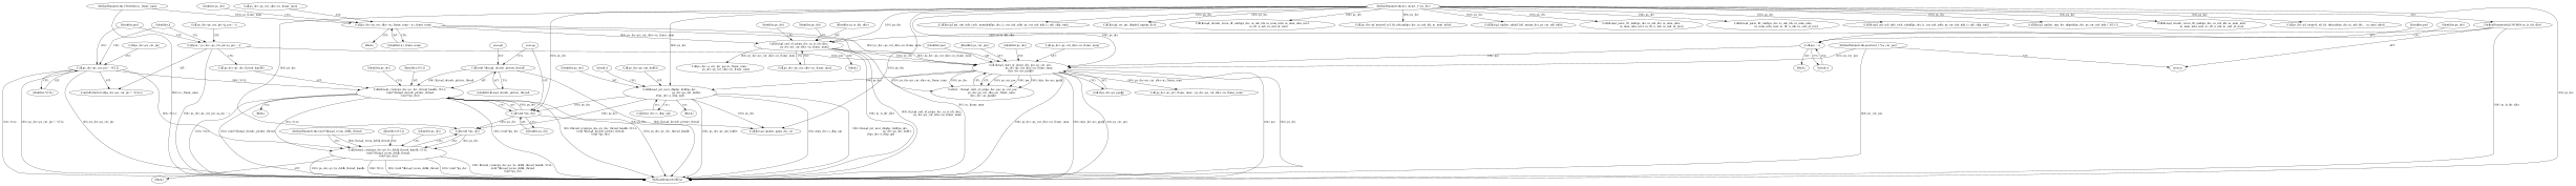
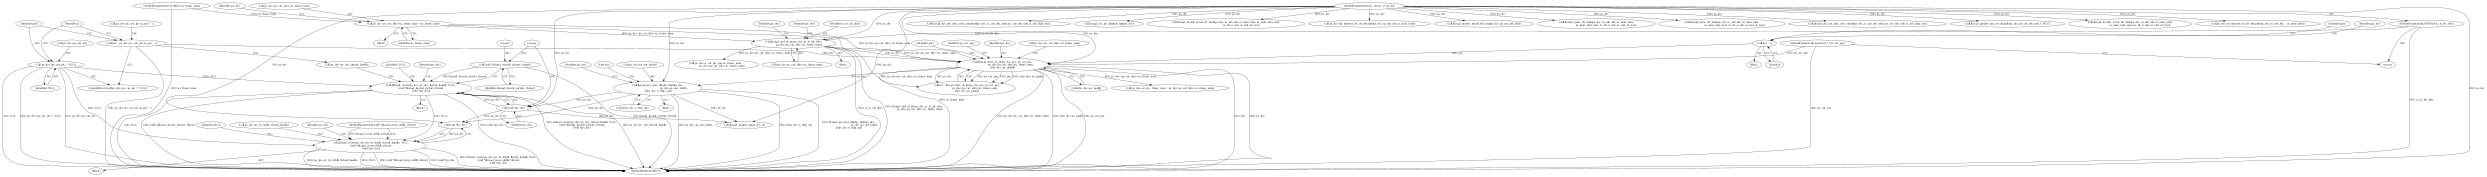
  digraph {
    fontname="Playfair Display"
    node [fontname="Playfair Display"]
    edge [fontname="Playfair Display"]
    n1 [label="(Call,ithread_create(ps_dec->pv_dec_thread_handle, NULL,\n (void *)ih264d_decode_picture_thread,\n (void *)ps_dec))"]
    n2 [label="(Call,(void *)ps_dec)"]
    n3 [label="(Call,ithread_create(ps_dec->pv_bs_deblk_thread_handle, NULL,\n (void *)ih264d_recon_deblk_thread,\n (void *)ps_dec))"]
    n4 [label="(Block,)"]
    n5 [label="(MethodReturn,WORD32)"]
    n6 [label="(Call,ih264d_update_qp(ps_dec, 0))"]
    n7 [label="(Call,(void *)ps_dec)"]
    n8 [label="(Identifier,ps_dec)"]
    n9 [label="(Block,)"]
    n10 [label="(Call,ps_dec->ps_cur_pic != NULL)"]
    n11 [label="(Identifier,NULL)"]
    n12 [label="(ControlStructure,if(ps_dec->ps_cur_pic != NULL))"]
    n13 [label="(Call,(void *)ih264d_decode_picture_thread)"]
    n14 [label="(Identifier,ih264d_decode_picture_thread)"]
    n15 [label="(Call,ih264d_get_next_display_field(ps_dec,\n                                              ps_dec->ps_out_buffer,\n &(ps_dec->s_disp_op)))"]
    n16 [label="(Call,&(ps_dec->s_disp_op))"]
    n17 [label="(Block,)"]
    n18 [label="(Call,ih264d_start_of_pic(ps_dec, poc, ps_cur_poc,\n                        ps_dec->ps_cur_slice->u2_frame_num,\n &ps_dec->ps_pps[j]))"]
    n19 [label="(Call,&ps_dec->ps_pps[j])"]
    n20 [label="(Call,ps_dec->u2_prv_frame_num = ps_dec->ps_cur_slice->u2_frame_num)"]
    n21 [label="(Call,ret = ih264d_start_of_pic(ps_dec, poc, ps_cur_poc,\n                        ps_dec->ps_cur_slice->u2_frame_num,\n &ps_dec->ps_pps[j]))"]
    n22 [label="(Call,ih264d_end_of_pic(ps_dec, u1_is_idr_slice,\n                ps_dec->ps_cur_slice->u2_frame_num))"]
    n23 [label="(Call,ps_dec->s_cur_pic_poc.u2_frame_num =\n                ps_dec->ps_cur_slice->u2_frame_num)"]
    n24 [label="(Call,ps_dec->ps_cur_slice->u2_frame_num)"]
    n25 [label="(Block,)"]
    n26 [label="(MethodParameterIn,dec_struct_t * ps_dec)"]
    n27 [label="(Call,ih264d_get_mb_info_cavlc_nonmbaff(ps_dec, i2_cur_mb_addr, ps_cur_mb_info, i2_mb_skip_run))"]
    n28 [label="(Call,ih264d_err_pic_dispbuf_mgr(ps_dec))"]
    n29 [label="(Call,ih264d_decode_recon_tfr_nmb(ps_dec, u1_mb_idx, u1_num_mbs, u1_num_mbs_next,\n                                            u1_tfr_n_mb, u1_end_of_row))"]
    n30 [label="(Call,ps_dec->pf_mvpred_ref_tfr_nby2mb(ps_dec, u1_mb_idx, u1_num_mbs))"]
    n31 [label="(Call,ih264d_update_mbaff_left_nnz(ps_dec, ps_cur_mb_info))"]
    n32 [label="(Call,ih264d_parse_tfr_nmb(ps_dec, u1_mb_idx, u1_num_mbs,\n                            u1_num_mbs_next, u1_tfr_n_mb, u1_end_of_row))"]
    n33 [label="(Call,ih264d_parse_tfr_nmb(ps_dec, u1_mb_idx, u1_num_mbs,\n                                     u1_num_mbs_next, u1_tfr_n_mb, u1_end_of_row))"]
    n34 [label="(Call,ih264d_get_mb_info_cavlc_mbaff(ps_dec, i2_cur_mb_addr, ps_cur_mb_info, i2_mb_skip_run))"]
    n35 [label="(Call,ih264d_update_nnz_for_skipmb(ps_dec, ps_cur_mb_info, CAVLC))"]
    n36 [label="(Call,ih264d_decode_recon_tfr_nmb(ps_dec, u1_mb_idx, u1_num_mbs,\n                            u1_num_mbs_next, u1_tfr_n_mb, u1_end_of_row))"]
    n37 [label="(Call,ps_dec->pf_mvpred_ref_tfr_nby2mb(ps_dec, u1_mb_idx,    u1_num_mbs))"]
    n38 [label="(MethodParameterIn,UWORD8 u1_is_idr_slice)"]
    1000129
    n40 [label="(Call,ps_dec->ps_cur_slice->u2_frame_num = u2_frame_num)"]
    n41 [label="(Block,)"]
    n42 [label="(Identifier,u2_frame_num)"]
    n43 [label="(MethodParameterIn,UWORD16 u2_frame_num)"]
    n44 [label="(Call,poc = ps_dec->ps_cur_pic->i4_poc + 2)"]
    n45 [label="(Call,ps_dec->pv_dec_thread_handle)"]
    n46 [label="(Call,ps_dec->ps_cur_pic->i4_poc + 2)"]
    n47 [label="(Call,poc = 0)"]
    n48 [label="(Block,)"]
    n49 [label="(Literal,0)"]
    n50 [label="(MethodParameterIn,pocstruct_t *ps_cur_poc)"]
    n51 [label="(Identifier,NULL)"]
    n52 [label="(Identifier,poc)"]
    n53 [label="(MethodParameterIn,(void *)ih264d_recon_deblk_thread)"]
    n54 [label="(Call,ps_dec->ps_out_buffer)"]
    n55 [label="(Identifier,ps_dec)"]
    n56 [label="(Identifier,ps_cur_poc)"]
    n57 [label="(Identifier,poc)"]
    n58 [label="(Identifier,ps_dec)"]
    n59 [label="(Call,ps_dec->ps_cur_slice->u2_frame_num)"]
    n60 [label="(Call,ps_dec->ps_cur_pic)"]
    n61 [label="(Identifier,NULL)"]
    n62 [label="(Identifier,poc)"]
    n63 [label="(Identifier,j)"]
+   n64 [label="(Call,ps_dec->pv_bs_deblk_thread_handle)"]
    n65 [label="(Identifier,ps_dec)"]
    n66 [label="(Literal,0)"]
    n67 [label="(Identifier,ps_dec)"]
    n68 [label="(Identifier,ps_dec)"]
    n69 [label="(Identifier,ps_dec)"]
    n70 [label="(Call,ps_dec->ps_cur_slice->u2_frame_num)"]
    n71 [label="(Identifier,ps_dec)"]
    n72 [label="(Identifier,ps_dec)"]
    n73 [label="(Identifier,u1_is_idr_slice)"]
    1000438
    1000441
    n1 -> n2 [label="CFG: "]
    n1 -> n3 [label="DDG: NULL"]
    n1 -> n4 [label="AST: "]
    n1 -> n5 [label="DDG: NULL"]
    n1 -> n5 [label="DDG: (void *)ih264d_decode_picture_thread"]
    n1 -> n5 [label="DDG: (void *)ps_dec"]
    n1 -> n5 [label="DDG: ithread_create(ps_dec->pv_dec_thread_handle, NULL,\n (void *)ih264d_decode_picture_thread,\n (void *)ps_dec)"]
    n1 -> n5 [label="DDG: ps_dec->pv_dec_thread_handle"]
    n2 -> n1 [label="AST: "]
    n2 -> n1 [label="DDG: ps_dec"]
    n2 -> n6 [label="DDG: ps_dec"]
    n2 -> n7 [label="DDG: ps_dec"]
    n2 -> n8 [label="CFG: "]
    n3 -> n5 [label="DDG: ithread_create(ps_dec->pv_bs_deblk_thread_handle, NULL,\n (void *)ih264d_recon_deblk_thread,\n (void *)ps_dec)"]
    n3 -> n5 [label="DDG: ps_dec->pv_bs_deblk_thread_handle"]
    n3 -> n5 [label="DDG: NULL"]
    n3 -> n5 [label="DDG: (void *)ih264d_recon_deblk_thread"]
    n3 -> n5 [label="DDG: (void *)ps_dec"]
    n3 -> n7 [label="CFG: "]
    n3 -> n9 [label="AST: "]
    n7 -> n3 [label="AST: "]
    n7 -> n3 [label="DDG: ps_dec"]
    n8 -> n2 [label="AST: "]
    n10 -> n1 [label="DDG: NULL"]
    n10 -> n3 [label="DDG: NULL"]
    n10 -> n5 [label="DDG: ps_dec->ps_cur_pic"]
    n10 -> n5 [label="DDG: NULL"]
    n10 -> n5 [label="DDG: ps_dec->ps_cur_pic != NULL"]
    n10 -> n11 [label="CFG: "]
    n10 -> n12 [label="AST: "]
    n11 -> n10 [label="AST: "]
    n13 -> n1 [label="AST: "]
    n13 -> n1 [label="DDG: ih264d_decode_picture_thread"]
    n13 -> n5 [label="DDG: ih264d_decode_picture_thread"]
    n13 -> n14 [label="CFG: "]
    n14 -> n13 [label="AST: "]
    n15 -> n2 [label="DDG: ps_dec"]
    n15 -> n5 [label="DDG: ps_dec->ps_out_buffer"]
    n15 -> n5 [label="DDG: &(ps_dec->s_disp_op)"]
    n15 -> n5 [label="DDG: ih264d_get_next_display_field(ps_dec,\n                                              ps_dec->ps_out_buffer,\n &(ps_dec->s_disp_op))"]
    n15 -> n6 [label="DDG: ps_dec"]
    n15 -> n7 [label="DDG: ps_dec"]
    n15 -> n16 [label="CFG: "]
    n15 -> n17 [label="AST: "]
    n16 -> n15 [label="AST: "]
    n18 -> n5 [label="DDG: ps_cur_poc"]
    n18 -> n5 [label="DDG: poc"]
    n18 -> n5 [label="DDG: ps_dec"]
    n18 -> n5 [label="DDG: ps_dec->ps_cur_slice->u2_frame_num"]
    n18 -> n5 [label="DDG: &ps_dec->ps_pps[j]"]
    n18 -> n15 [label="DDG: ps_dec"]
    n18 -> n19 [label="CFG: "]
    n18 -> n20 [label="DDG: ps_dec->ps_cur_slice->u2_frame_num"]
    n18 -> n21 [label="AST: "]
    n18 -> n21 [label="DDG: ps_cur_poc"]
    n18 -> n21 [label="DDG: poc"]
    n18 -> n21 [label="DDG: &ps_dec->ps_pps[j]"]
    n18 -> n21 [label="DDG: ps_dec->ps_cur_slice->u2_frame_num"]
    n18 -> n21 [label="DDG: ps_dec"]
    n19 -> n18 [label="AST: "]
    n21 -> n18 [label="CFG: "]
    n22 -> n5 [label="DDG: u1_is_idr_slice"]
    n22 -> n5 [label="DDG: ih264d_end_of_pic(ps_dec, u1_is_idr_slice,\n                ps_dec->ps_cur_slice->u2_frame_num)"]
    n22 -> n18 [label="DDG: ps_dec"]
    n22 -> n18 [label="DDG: ps_dec->ps_cur_slice->u2_frame_num"]
    n22 -> n23 [label="DDG: ps_dec->ps_cur_slice->u2_frame_num"]
    n22 -> n24 [label="CFG: "]
    n22 -> n25 [label="AST: "]
    n24 -> n22 [label="AST: "]
    n26 -> n2 [label="DDG: ps_dec"]
    n26 -> n5 [label="DDG: ps_dec"]
    n26 -> n6 [label="DDG: ps_dec"]
    n26 -> n7 [label="DDG: ps_dec"]
    n26 -> n15 [label="DDG: ps_dec"]
    n26 -> n18 [label="DDG: ps_dec"]
    n26 -> n22 [label="DDG: ps_dec"]
    n26 -> n27 [label="DDG: ps_dec"]
    n26 -> n28 [label="DDG: ps_dec"]
    n26 -> n29 [label="DDG: ps_dec"]
    n26 -> n30 [label="DDG: ps_dec"]
    n26 -> n31 [label="DDG: ps_dec"]
    n26 -> n32 [label="DDG: ps_dec"]
    n26 -> n33 [label="DDG: ps_dec"]
    n26 -> n34 [label="DDG: ps_dec"]
    n26 -> n35 [label="DDG: ps_dec"]
    n26 -> n36 [label="DDG: ps_dec"]
    n26 -> n37 [label="DDG: ps_dec"]
    n26 -> n38 [label="AST: "]
    n38 -> n5 [label="DDG: u1_is_idr_slice"]
    n38 -> n22 [label="DDG: u1_is_idr_slice"]
    n38 -> 1000129 [label="AST: "]
    n40 -> n5 [label="DDG: u2_frame_num"]
    n40 -> n18 [label="DDG: ps_dec->ps_cur_slice->u2_frame_num"]
    n40 -> n22 [label="DDG: ps_dec->ps_cur_slice->u2_frame_num"]
    n40 -> n41 [label="AST: "]
    n40 -> n42 [label="CFG: "]
    n42 -> n40 [label="AST: "]
    n43 -> n5 [label="DDG: u2_frame_num"]
    n43 -> n40 [label="DDG: u2_frame_num"]
    n44 -> n5 [label="DDG: ps_dec->ps_cur_pic->i4_poc + 2"]
    n44 -> n12 [label="AST: "]
    n44 -> n18 [label="DDG: poc"]
    n44 -> n45 [label="CFG: "]
    n45 -> n1 [label="AST: "]
    n46 -> n44 [label="AST: "]
    n47 -> n18 [label="DDG: poc"]
    n47 -> n48 [label="AST: "]
    n47 -> n49 [label="CFG: "]
    n49 -> n47 [label="AST: "]
    n50 -> n5 [label="DDG: ps_cur_poc"]
    n50 -> n18 [label="DDG: ps_cur_poc"]
    n50 -> 1000129 [label="AST: "]
    n51 -> n1 [label="AST: "]
    n52 -> n18 [label="AST: "]
    n53 -> n3 [label="AST: "]
    n53 -> n3 [label="DDG: ih264d_recon_deblk_thread"]
    n54 -> n15 [label="AST: "]
    n55 -> n1 [label="CFG: "]
    n56 -> n18 [label="AST: "]
    n57 -> n47 [label="AST: "]
    n58 -> n15 [label="AST: "]
    n59 -> n40 [label="AST: "]
    n60 -> n10 [label="AST: "]
    n61 -> n3 [label="AST: "]
    n62 -> n10 [label="CFG: "]
    n62 -> n44 [label="AST: "]
    n63 -> n10 [label="CFG: "]
    n63 -> n44 [label="CFG: "]
+   n64 -> n3 [label="AST: "]
    n65 -> n22 [label="CFG: "]
    n66 -> n15 [label="CFG: "]
    n67 -> n3 [label="CFG: "]
    n68 -> n22 [label="AST: "]
    n69 -> n18 [label="AST: "]
    n70 -> n18 [label="AST: "]
    n71 -> n47 [label="CFG: "]
    n72 -> n40 [label="CFG: "]
    n73 -> n22 [label="AST: "]
    1000438 -> n13 [label="AST: "]
    1000441 -> n2 [label="AST: "]
    1000441 -> n13 [label="CFG: "]
  }
